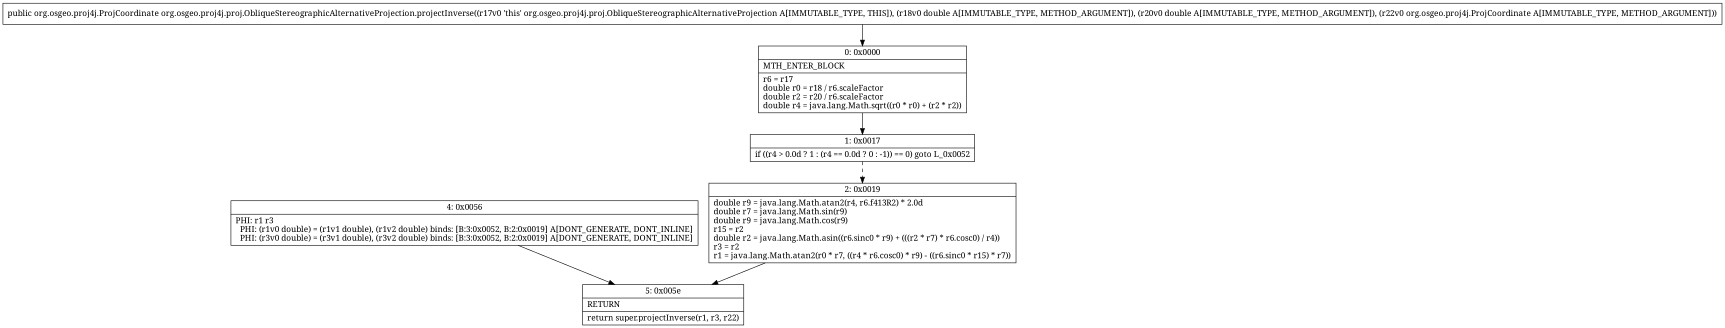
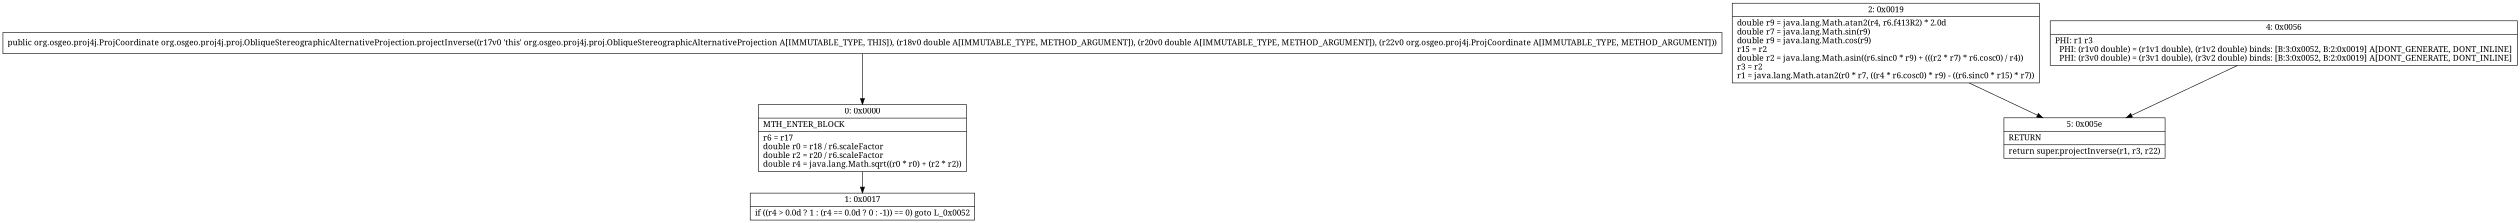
  digraph {
    fontname="Noto Serif"
    node [fontname="Noto Serif" shape=record]
    edge [fontname="Noto Serif"]
    n1 [label="{0\:\ 0x0000|MTH_ENTER_BLOCK\l|r6 = r17\ldouble r0 = r18 \/ r6.scaleFactor\ldouble r2 = r20 \/ r6.scaleFactor\ldouble r4 = java.lang.Math.sqrt((r0 * r0) + (r2 * r2))\l}"]
    n2 [label="{1\:\ 0x0017|if ((r4 \> 0.0d ? 1 : (r4 == 0.0d ? 0 : \-1)) == 0) goto L_0x0052\l}"]
    n3 [label="{2\:\ 0x0019|double r9 = java.lang.Math.atan2(r4, r6.f413R2) * 2.0d\ldouble r7 = java.lang.Math.sin(r9)\ldouble r9 = java.lang.Math.cos(r9)\lr15 = r2\ldouble r2 = java.lang.Math.asin((r6.sinc0 * r9) + (((r2 * r7) * r6.cosc0) \/ r4))\lr3 = r2\lr1 = java.lang.Math.atan2(r0 * r7, ((r4 * r6.cosc0) * r9) \- ((r6.sinc0 * r15) * r7))\l}"]
    n4 [label="{5\:\ 0x005e|RETURN\l|return super.projectInverse(r1, r3, r22)\l}"]
    n5 [label="{4\:\ 0x0056|PHI: r1 r3 \l  PHI: (r1v0 double) = (r1v1 double), (r1v2 double) binds: [B:3:0x0052, B:2:0x0019] A[DONT_GENERATE, DONT_INLINE]\l  PHI: (r3v0 double) = (r3v1 double), (r3v2 double) binds: [B:3:0x0052, B:2:0x0019] A[DONT_GENERATE, DONT_INLINE]\l}"]
    n6 [label="{public org.osgeo.proj4j.ProjCoordinate org.osgeo.proj4j.proj.ObliqueStereographicAlternativeProjection.projectInverse((r17v0 'this' org.osgeo.proj4j.proj.ObliqueStereographicAlternativeProjection A[IMMUTABLE_TYPE, THIS]), (r18v0 double A[IMMUTABLE_TYPE, METHOD_ARGUMENT]), (r20v0 double A[IMMUTABLE_TYPE, METHOD_ARGUMENT]), (r22v0 org.osgeo.proj4j.ProjCoordinate A[IMMUTABLE_TYPE, METHOD_ARGUMENT])) }"]
    n1 -> n2
-   n2 -> n3 [style=dashed]
    n3 -> n4
    n5 -> n4
    n6 -> n1
  }
